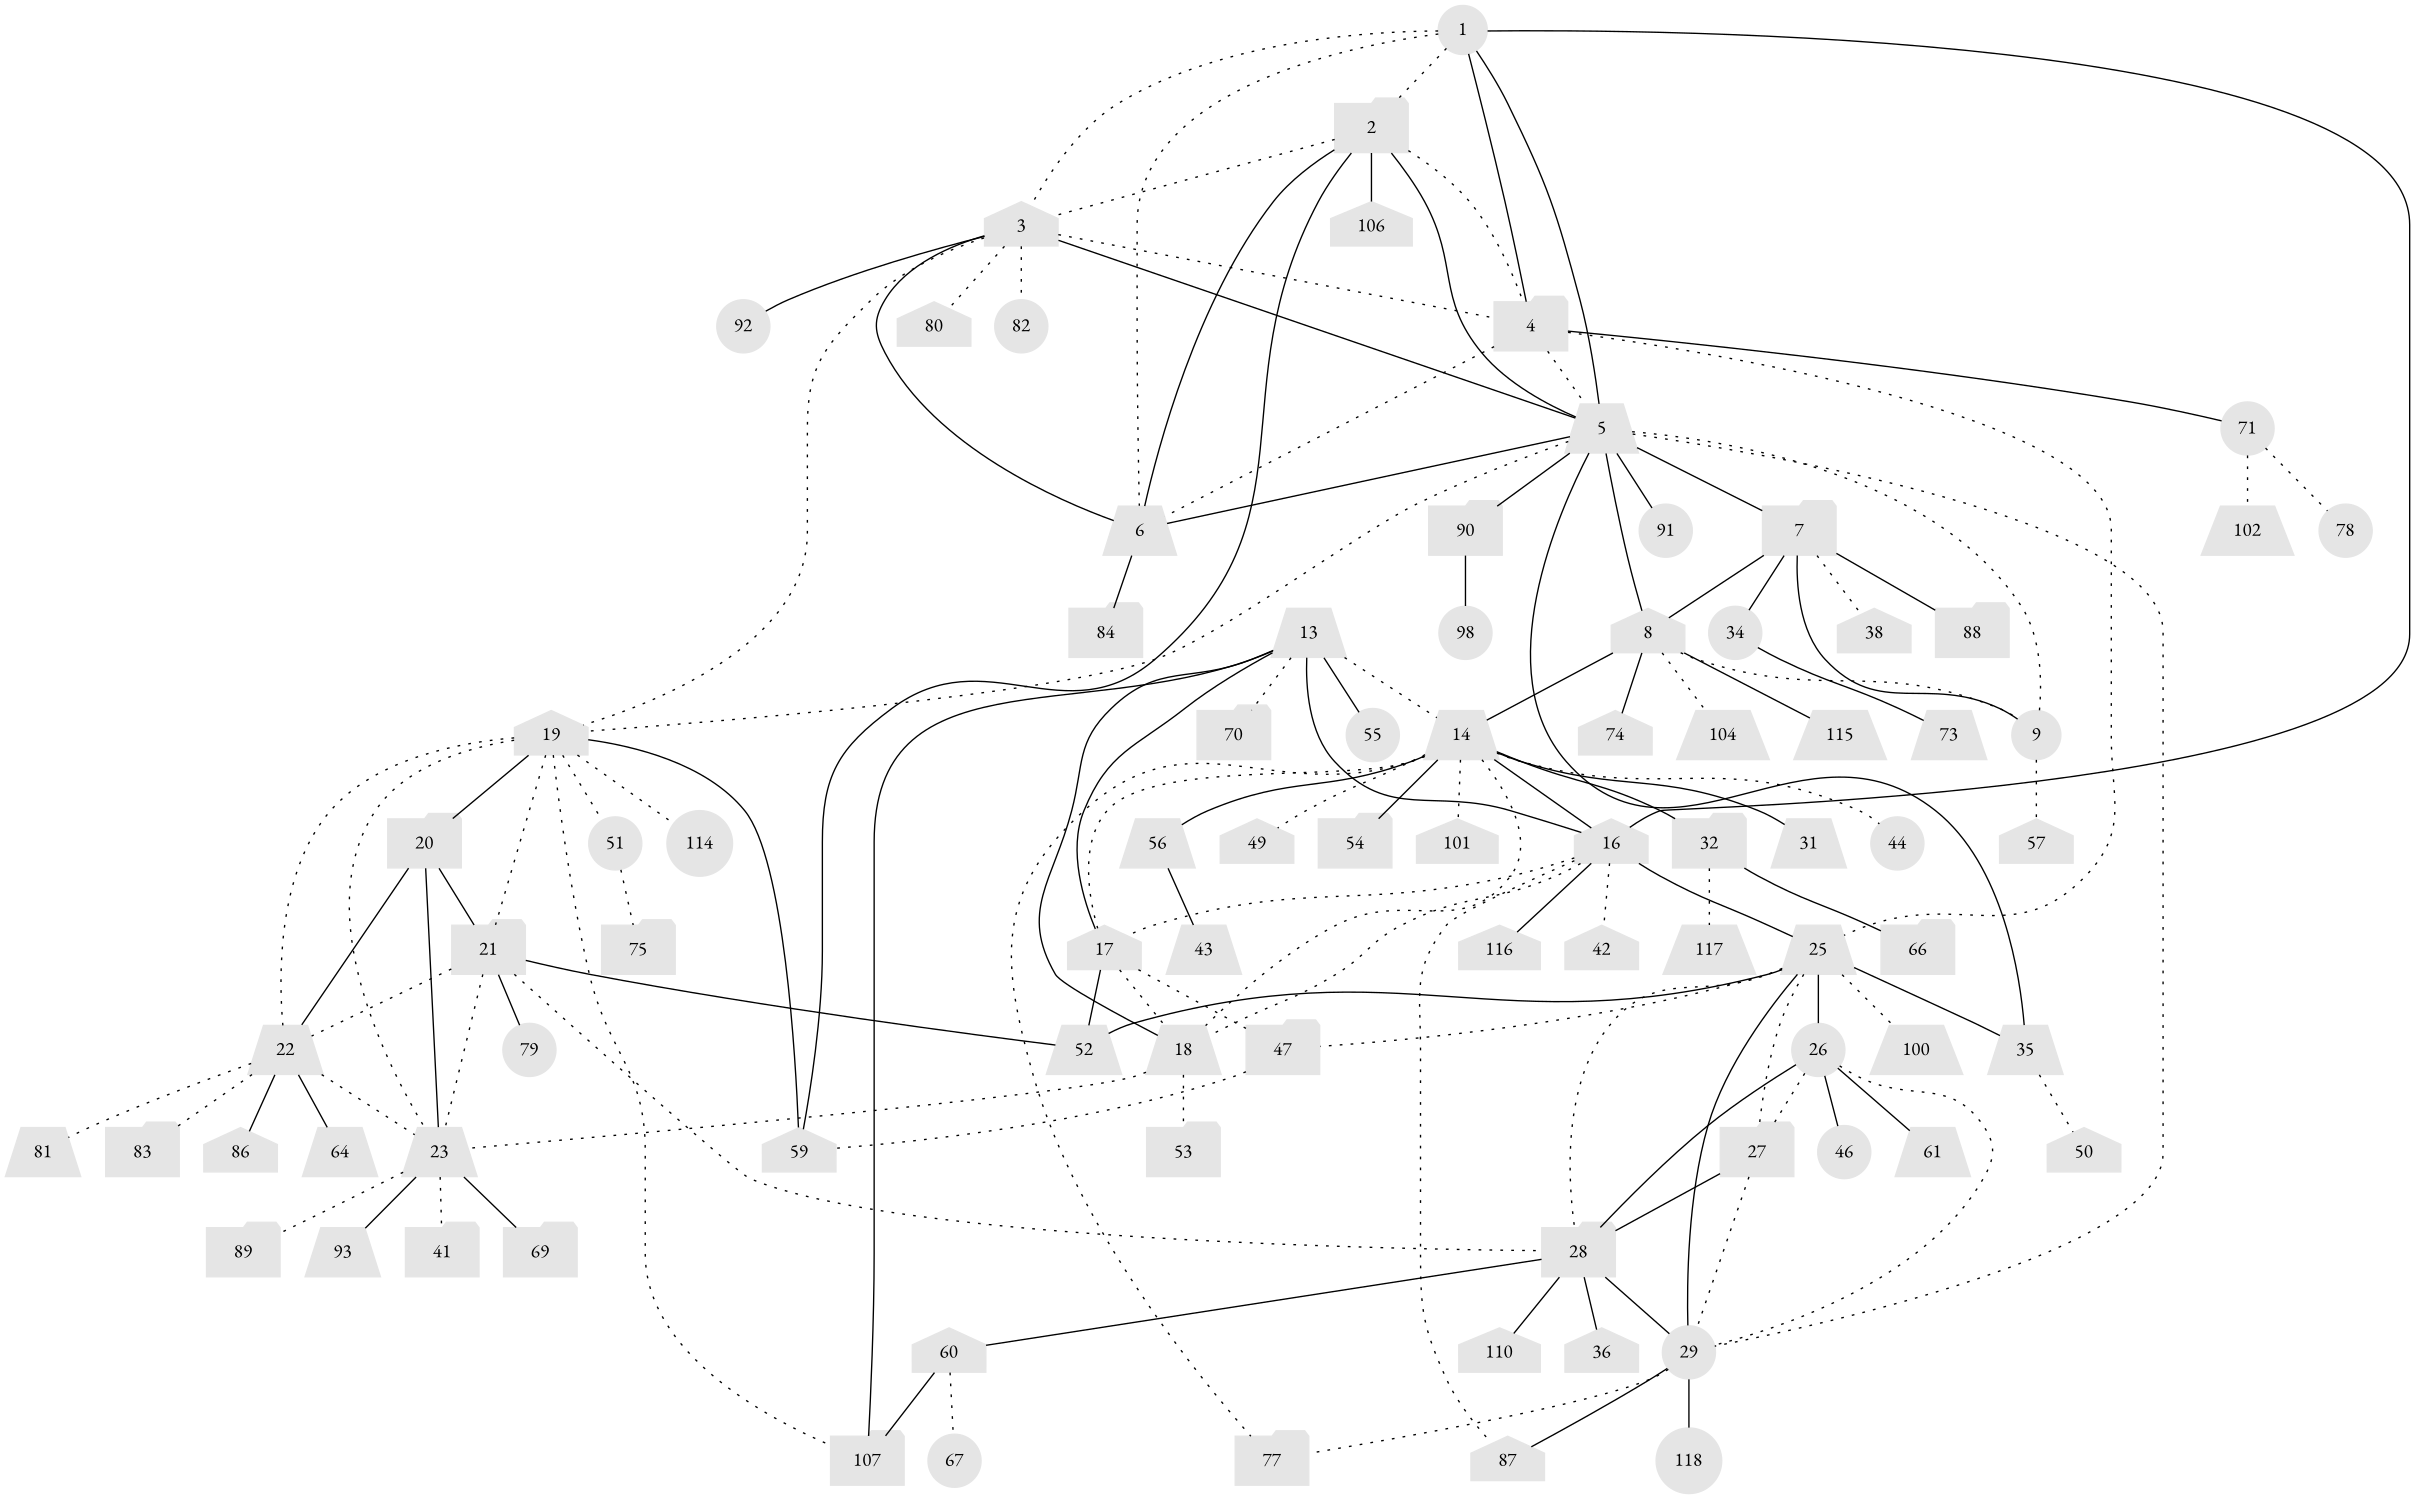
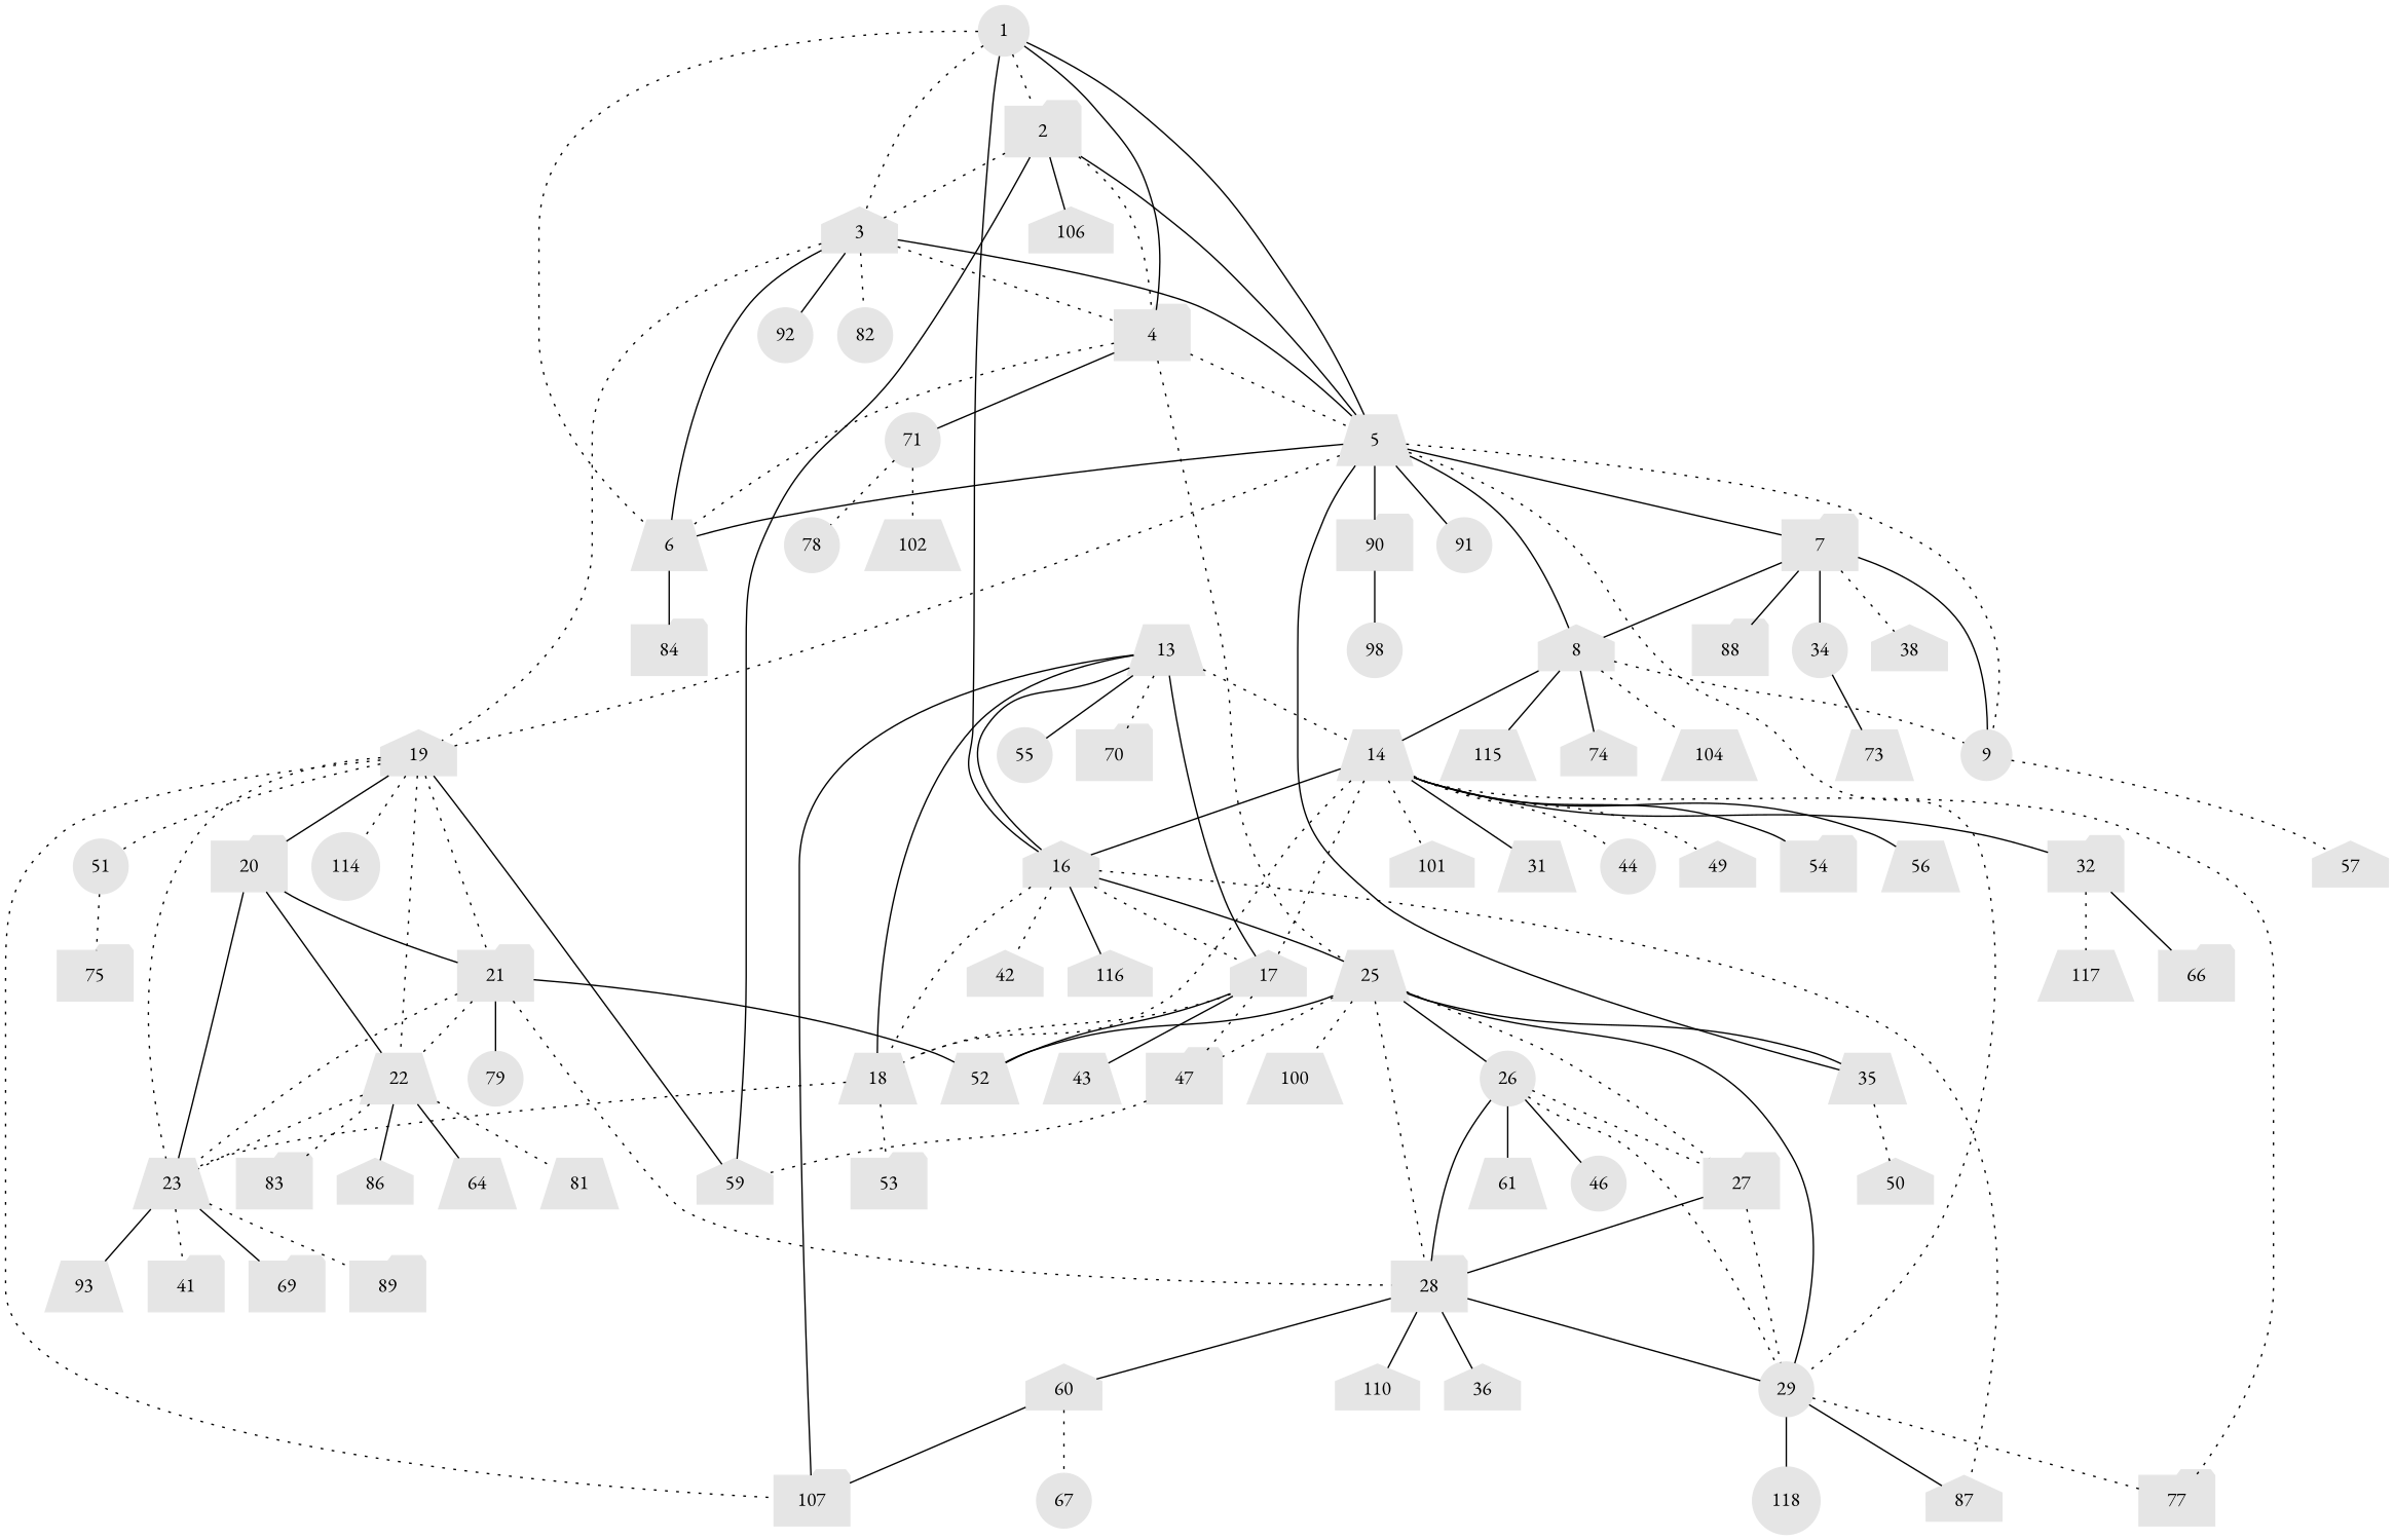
  graph {
    fontname="EB Garamond"
    node [color=gray90 fontname="EB Garamond" shape=folder style=filled]
    edge [fontname="EB Garamond" style=solid]
    2 [super="+105"]
    3 [shape=house super="+76"]
    4
    5 [shape=trapezium super="+11"]
    6 [shape=trapezium super="+33"]
    59 [shape=house super="+113"]
    106 [shape=house]
    1 [shape=circle]
    16 [shape=house super="+37"]
    19 [shape=house super="+120"]
-   80 [shape=house]
    82 [shape=circle]
    92 [shape=circle]
    25 [shape=trapezium super="+97"]
    71 [shape=circle]
    7 [super="+12"]
    8 [shape=house super="+72"]
    9 [shape=circle super="+10"]
    29 [shape=circle super="+48"]
    35 [shape=trapezium super="+58"]
    90
    91 [shape=circle]
    84
    17 [shape=house super="+63"]
    18 [shape=trapezium]
    42 [shape=house]
    87 [shape=house]
    116 [shape=house]
    107 [super="+108"]
    23 [shape=trapezium super="+112"]
    20 [super="+65"]
    21 [super="+103"]
    22 [shape=trapezium super="+24"]
    51 [shape=circle super="+62"]
    114 [shape=circle]
    47
    52 [shape=trapezium]
    28 [super="+30"]
    26 [shape=circle super="+68"]
    27 [super="+111"]
    100 [shape=trapezium]
    78 [shape=circle]
    102 [shape=trapezium]
    34 [shape=circle super="+60"]
    38 [shape=house]
    88 [super="+96"]
    14 [shape=trapezium super="+15"]
    74 [shape=house]
    104 [shape=trapezium]
    115 [shape=trapezium]
    57 [shape=house]
    77
    118 [shape=circle]
    50 [shape=house super="+99"]
    98 [shape=circle]
    73 [shape=trapezium]
    31 [shape=trapezium]
    32 [super="+95"]
    44 [shape=circle super="+45"]
    49 [shape=house]
    54
    56 [shape=trapezium super="+94"]
    101 [shape=house]
    13 [shape=trapezium super="+39"]
    55 [shape=circle]
    70
    43 [shape=trapezium]
    53
    66
    117 [shape=trapezium]
    41
    69
    89
    93 [shape=trapezium]
    79 [shape=circle]
    64 [shape=trapezium]
    81 [shape=trapezium]
    83
    86 [shape=house]
    75
    36 [shape=house super="+109"]
    n82 [label=60 shape=house]
    110 [shape=house]
    67 [shape=circle super="+85"]
    46 [shape=circle super="+119"]
    61 [shape=trapezium]
    2 -- 3 [style=dotted]
    2 -- 4 [style=dotted]
    2 -- 5
-   2 -- 6
    2 -- 59
    2 -- 106
    3 -- 4 [style=dotted]
    3 -- 5
    3 -- 6
    3 -- 19 [style=dotted]
-   3 -- 80 [style=dotted]
    3 -- 82 [style=dotted]
    3 -- 92
    4 -- 5 [style=dotted]
    4 -- 6 [style=dotted]
    4 -- 25 [style=dotted]
    4 -- 71
    5 -- 6
    5 -- 19 [style=dotted]
    5 -- 7 [weight=2]
    5 -- 8
    5 -- 9 [style=dotted weight=2]
    5 -- 29 [style=dotted]
    5 -- 35
    5 -- 90
    5 -- 91
    6 -- 84
    1 -- 2 [style=dotted]
    1 -- 3 [style=dotted]
    1 -- 4
    1 -- 5
    1 -- 6 [style=dotted]
    1 -- 16
    16 -- 25
    16 -- 17 [style=dotted]
    16 -- 18 [style=dotted]
    16 -- 42 [style=dotted]
    16 -- 87 [style=dotted]
    16 -- 116
    19 -- 59
    19 -- 107 [style=dotted]
    19 -- 23 [style=dotted]
    19 -- 20
    19 -- 21 [style=dotted]
    19 -- 22 [style=dotted weight=2]
    19 -- 51 [style=dotted]
    19 -- 114 [style=dotted]
    25 -- 29
    25 -- 35
    25 -- 47 [style=dotted]
    25 -- 52
    25 -- 28 [style=dotted weight=2]
    25 -- 26
    25 -- 27 [style=dotted]
    25 -- 100 [style=dotted]
    71 -- 78 [style=dotted]
    71 -- 102 [style=dotted]
    7 -- 8 [weight=2]
    7 -- 9 [weight=4]
    7 -- 34
    7 -- 38 [style=dotted]
    7 -- 88
    8 -- 9 [style=dotted weight=2]
    8 -- 14
    8 -- 74
    8 -- 104 [style=dotted]
    8 -- 115
    9 -- 57 [style=dotted]
    29 -- 87
    29 -- 77 [style=dotted]
    29 -- 118
    35 -- 50 [style=dotted]
    90 -- 98
    17 -- 18 [style=dotted]
    17 -- 47 [style=dotted]
    17 -- 52
-   56 -- 43
+   17 -- 43
    18 -- 23 [style=dotted]
    18 -- 53 [style=dotted]
    23 -- 41 [style=dotted]
    23 -- 69
    23 -- 89 [style=dotted]
    23 -- 93
    20 -- 23
    20 -- 21
    20 -- 22 [weight=2]
    21 -- 23 [style=dotted]
    21 -- 22 [style=dotted weight=2]
    21 -- 52
    21 -- 28 [style=dotted]
    21 -- 79
    22 -- 23 [style=dotted weight=2]
    22 -- 64
    22 -- 81 [style=dotted]
    22 -- 83 [style=dotted]
    22 -- 86
    51 -- 75 [style=dotted]
    47 -- 59 [style=dotted]
    28 -- 29 [weight=2]
    28 -- 36
    28 -- n82
    28 -- 110
    26 -- 29 [style=dotted]
    26 -- 28 [weight=2]
    26 -- 27 [style=dotted]
    26 -- 46
    26 -- 61
    27 -- 29 [style=dotted]
    27 -- 28 [weight=2]
    34 -- 73
    14 -- 16 [weight=2]
    14 -- 17 [style=dotted weight=2]
    14 -- 18 [style=dotted weight=2]
    14 -- 77 [style=dotted]
    14 -- 31
    14 -- 32
    14 -- 44 [style=dotted]
    14 -- 49 [style=dotted]
    14 -- 54
    14 -- 56
    14 -- 101 [style=dotted]
    32 -- 66
    32 -- 117 [style=dotted]
    13 -- 16
    13 -- 17
    13 -- 18
    13 -- 107
    13 -- 14 [style=dotted weight=2]
    13 -- 55
    13 -- 70 [style=dotted]
    n82 -- 107
    n82 -- 67 [style=dotted]
  }
